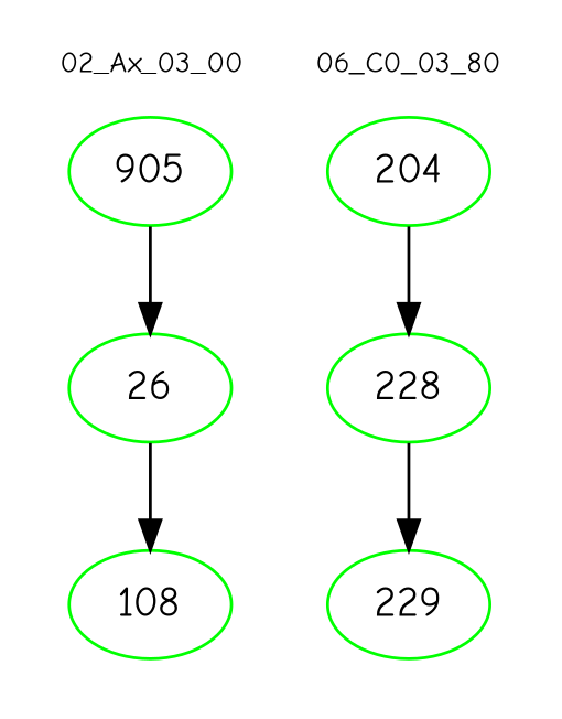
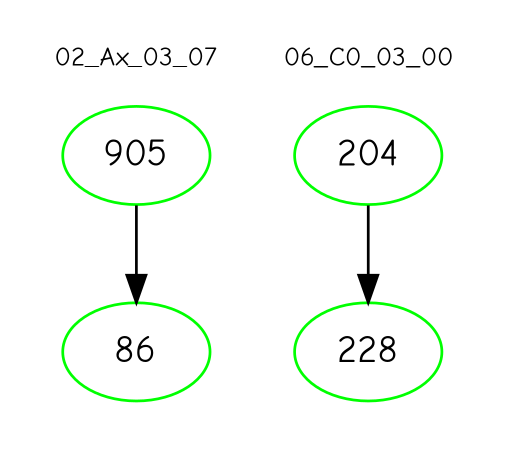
  digraph {
    fontname="Comic Neue"
    node [color=green fontname="Comic Neue"]
    edge [color=black fontname="Comic Neue"]
    n1 [label=905]
-   n2 [label=26]
-   n3 [label=108]
+   n2 [label=86]
    n4 [label=204]
    n5 [label=228]
-   n6 [label=229]
    subgraph cluster_1 {
      color=white
      fontsize=10
-     label="02_Ax_03_00"
+     label="02_Ax_03_07"
      n1
      n2
-     n3
    }
    subgraph cluster_2 {
      color=white
      fontsize=10
-     label="06_C0_03_80"
+     label="06_C0_03_00"
      n4
      n5
-     n6
    }
    n1 -> n2
-   n2 -> n3
    n4 -> n5
-   n5 -> n6
  }
